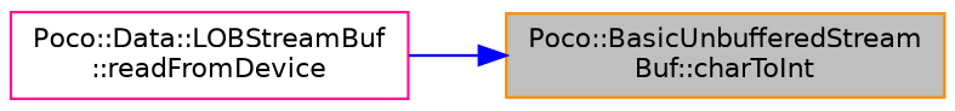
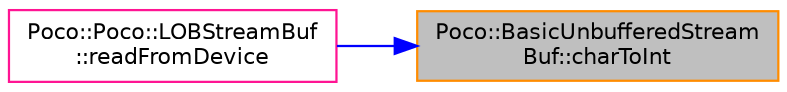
  digraph {
    rankdir=RL
    node [fontname=Helvetica fontsize=10 shape=record style=filled]
    n1 [color=darkorange fillcolor=grey75 fontcolor=black height=0.2 label="Poco::BasicUnbufferedStream\lBuf::charToInt" width=0.4]
-   n2 [color=deeppink fillcolor=white height=0.2 label="Poco::Data::LOBStreamBuf\l::readFromDevice" width=0.4]
+   n2 [color=deeppink fillcolor=white height=0.2 label="Poco::Poco::LOBStreamBuf\l::readFromDevice" width=0.4]
    n1 -> n2 [color=blue dir=back fontname=Helvetica fontsize=10 labelfontname=Helvetica labelfontsize=10 style=solid]
  }
